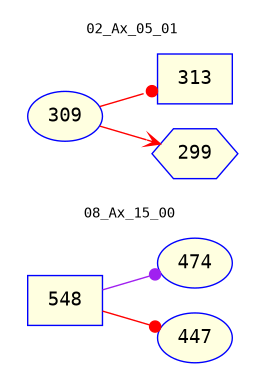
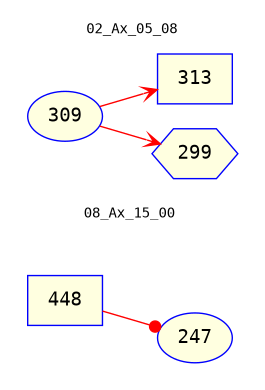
  digraph {
    fontname="DejaVu Sans Mono"
    rankdir=LR
    node [color=blue fillcolor=lightyellow fontname="DejaVu Sans Mono" shape=ellipse style=filled]
    edge [arrowhead=dot color=red fontname="DejaVu Sans Mono"]
-   n1 [label=548 shape=box]
-   n2 [label=447]
-   n3 [label=474]
+   n1 [label=448 shape=box]
+   n2 [label=247]
    n4 [label=309]
    n5 [label=299 shape=hexagon]
    n6 [label=313 shape=box]
    subgraph cluster_1 {
      color=white
      fontsize=10
      label="08_Ax_15_00"
      n1
      n2
-     n3
    }
    subgraph cluster_2 {
      color=white
      fontsize=10
-     label="02_Ax_05_01"
+     label="02_Ax_05_08"
      n4
      n5
      n6
    }
    n1 -> n2
-   n1 -> n3 [color=purple]
    n4 -> n5 [arrowhead=vee]
-   n4 -> n6
+   n4 -> n6 [arrowhead=vee]
  }
